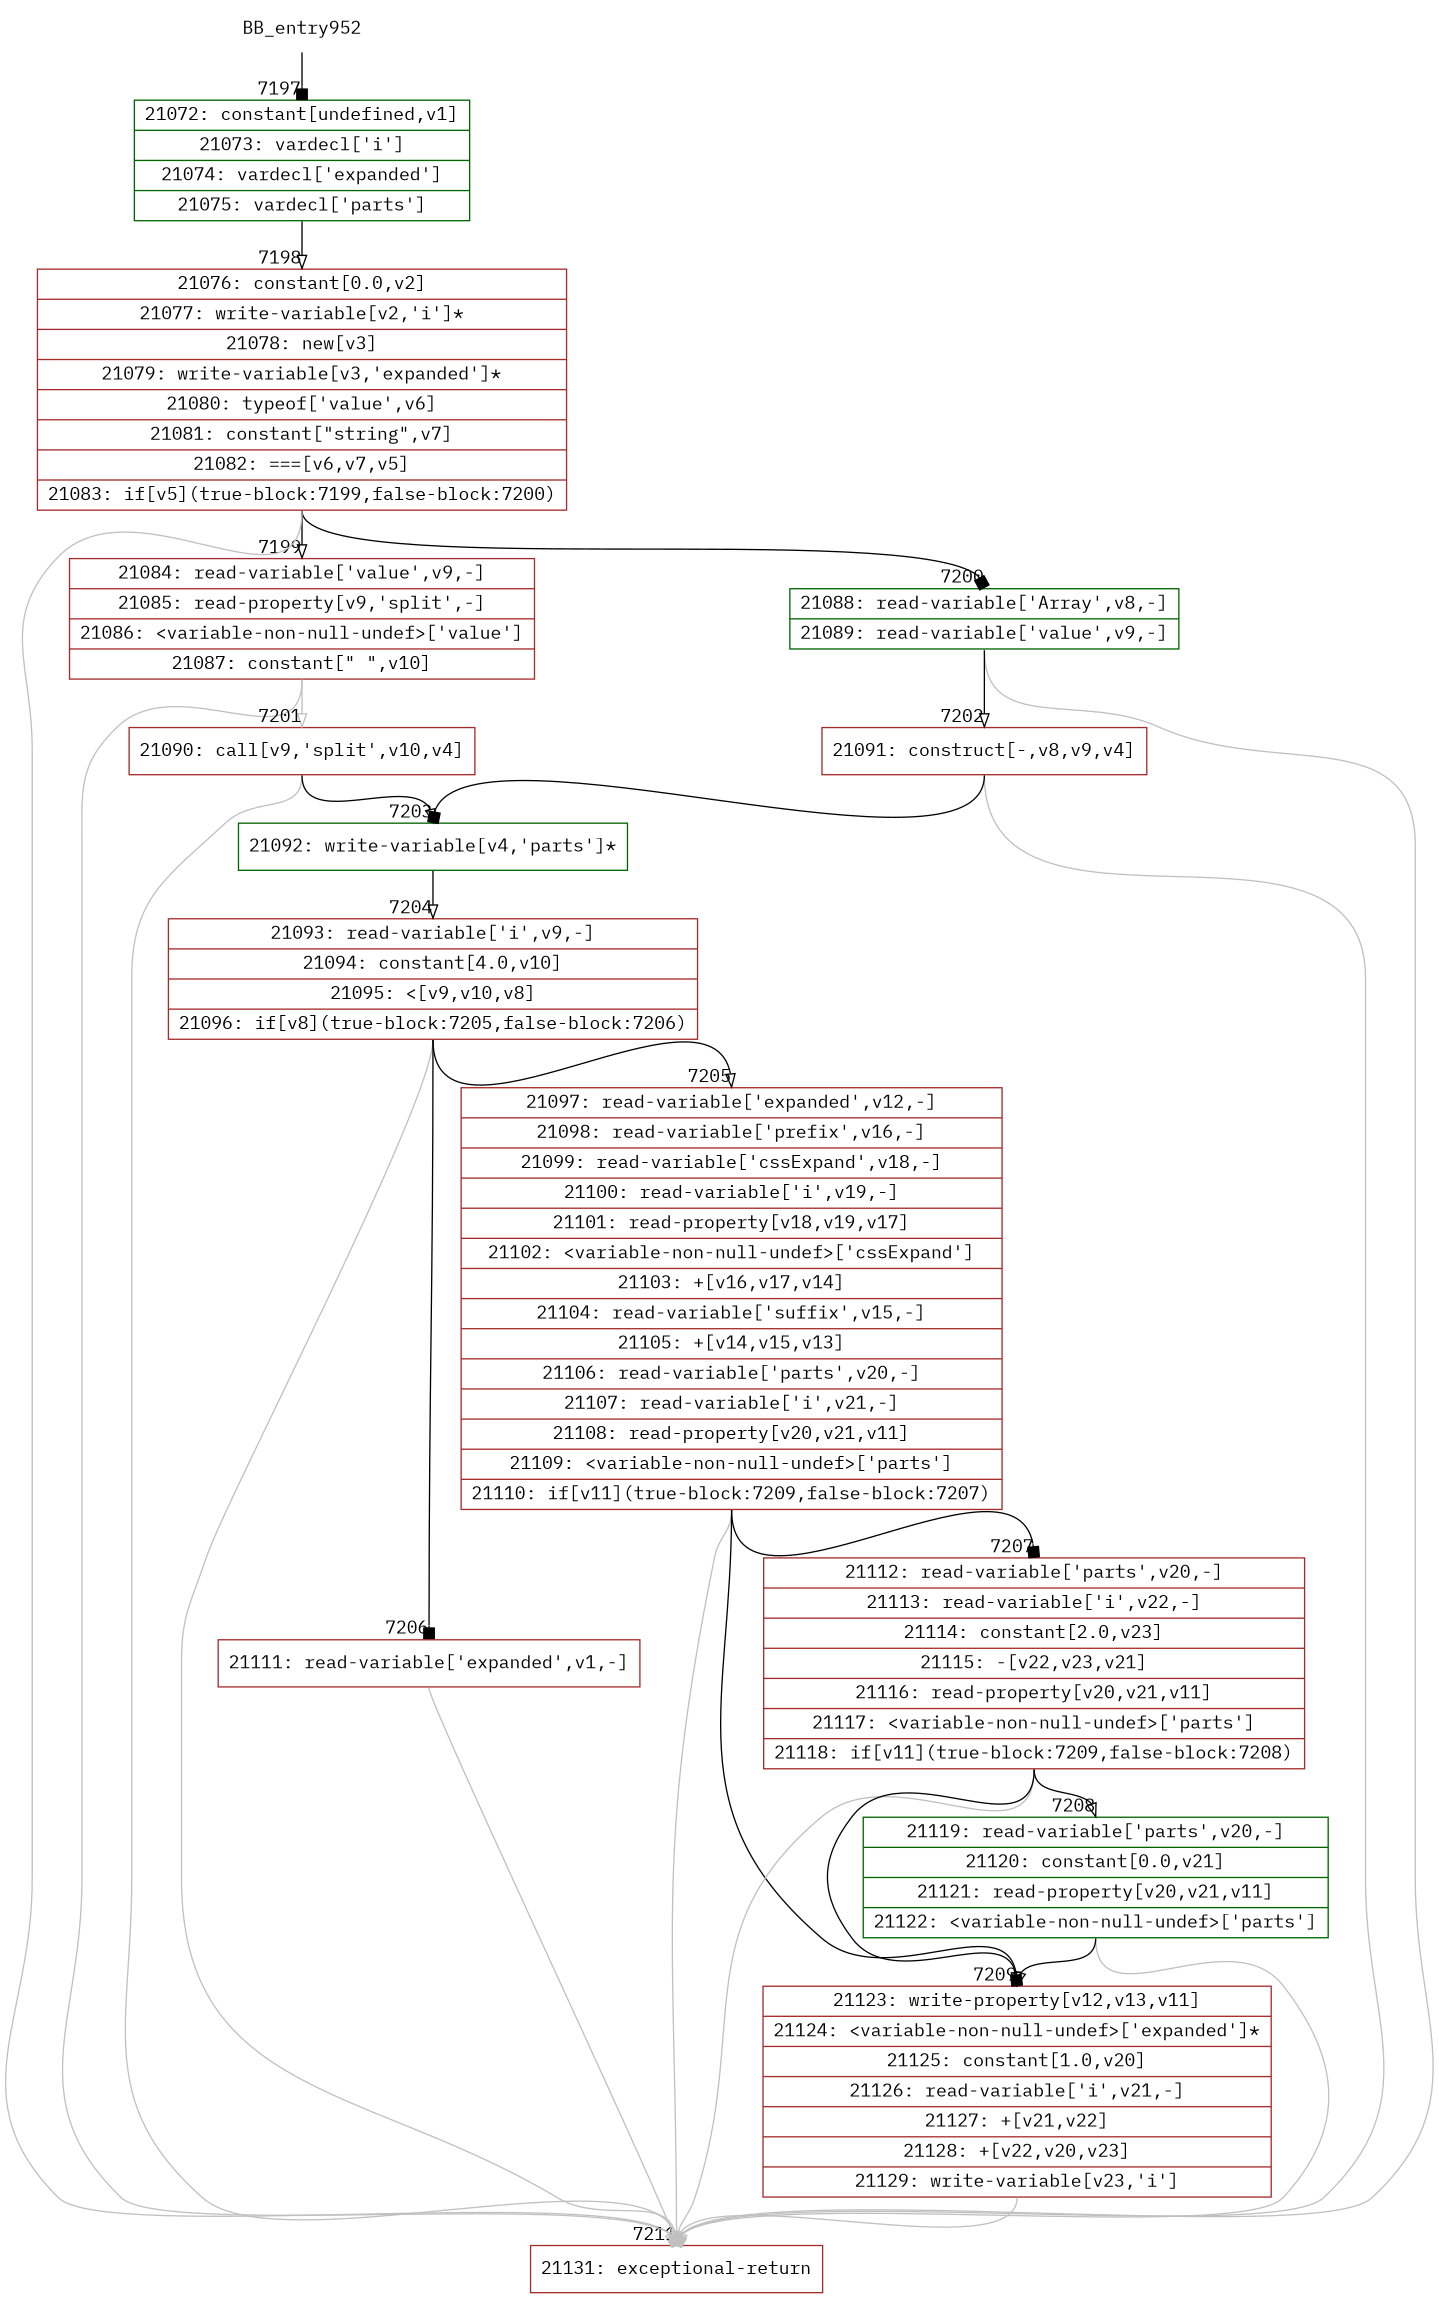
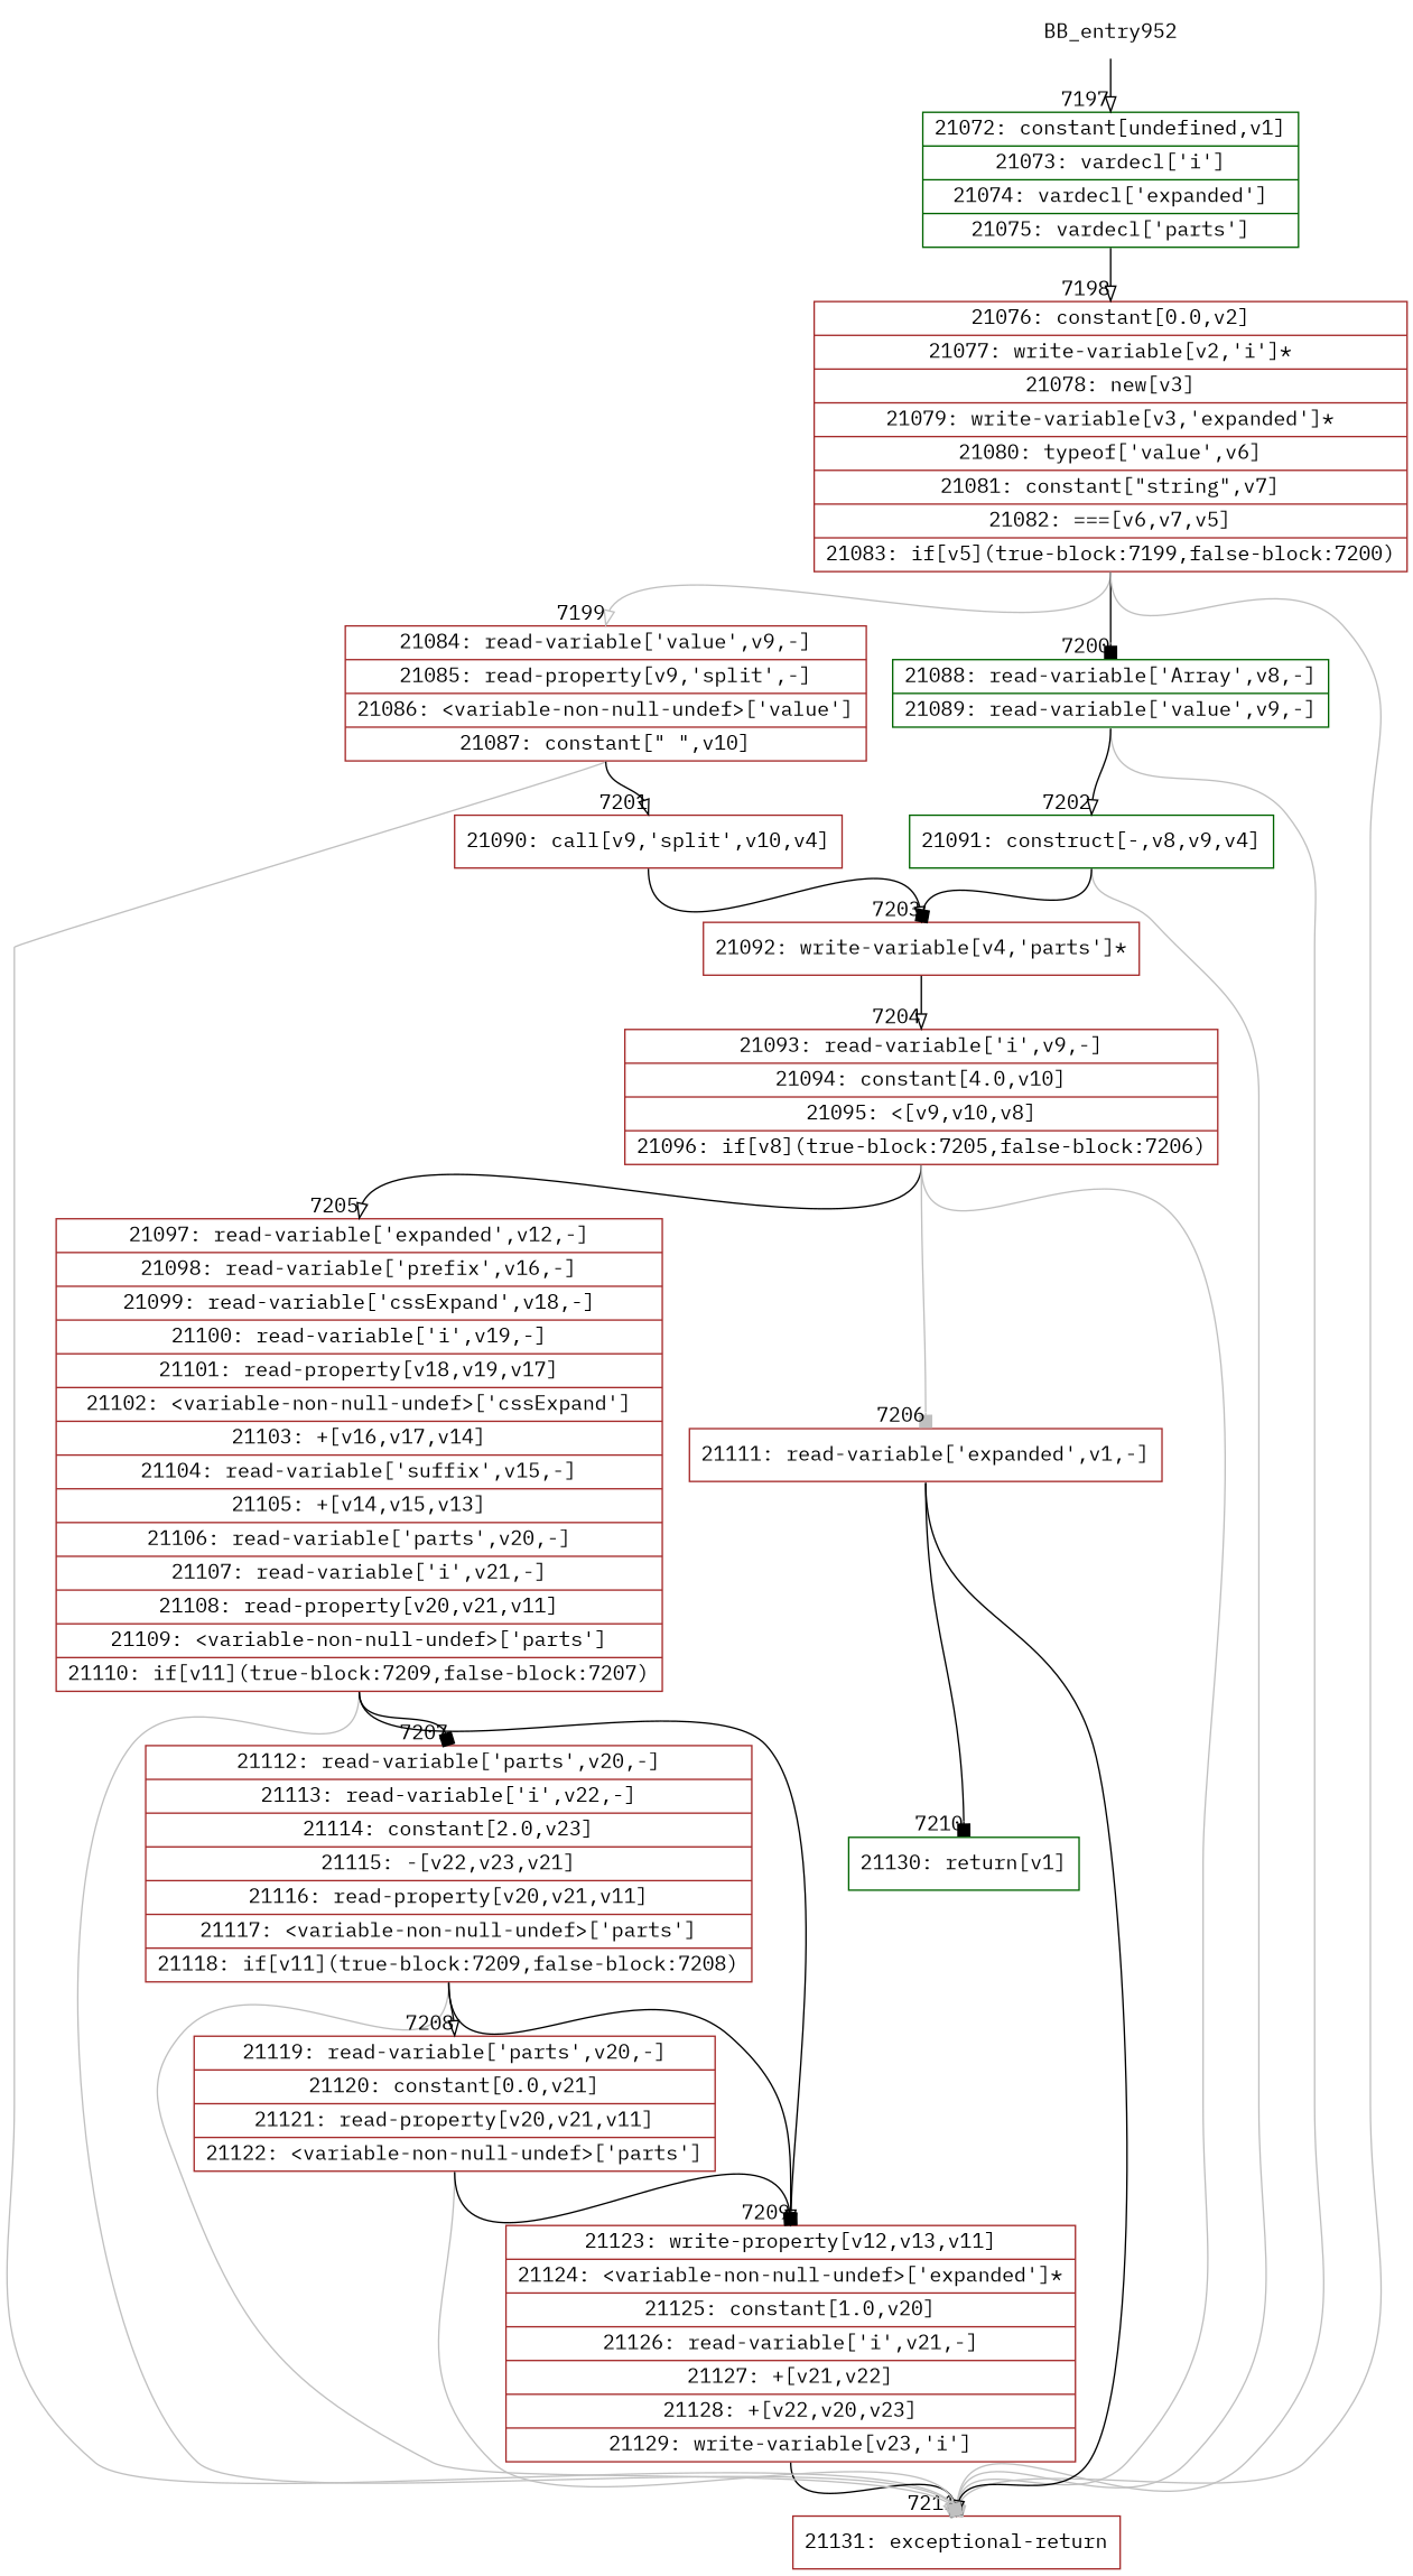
  digraph {
    fontname="IBM Plex Mono"
    rankdir=TD
    node [color=brown fontname="IBM Plex Mono" shape=record]
    edge [arrowhead=box fontname="IBM Plex Mono" headport=n tailport=s]
    n1 [color=darkgreen label=BB_entry952 shape=none]
    n2 [color=darkgreen label="{21072: constant[undefined,v1]|21073: vardecl['i']|21074: vardecl['expanded']|21075: vardecl['parts']}"]
    n3 [label="{21076: constant[0.0,v2]|21077: write-variable[v2,'i']*|21078: new[v3]|21079: write-variable[v3,'expanded']*|21080: typeof['value',v6]|21081: constant[\"string\",v7]|21082: ===[v6,v7,v5]|21083: if[v5](true-block:7199,false-block:7200)}"]
    n4 [label="{21084: read-variable['value',v9,-]|21085: read-property[v9,'split',-]|21086: \<variable-non-null-undef\>['value']|21087: constant[\" \",v10]}"]
    n5 [color=darkgreen label="{21088: read-variable['Array',v8,-]|21089: read-variable['value',v9,-]}"]
    n6 [label="{21131: exceptional-return}"]
    n7 [label="{21090: call[v9,'split',v10,v4]}"]
-   n8 [label="{21091: construct[-,v8,v9,v4]}"]
-   n9 [color=darkgreen label="{21092: write-variable[v4,'parts']*}"]
+   n8 [color=darkgreen label="{21091: construct[-,v8,v9,v4]}"]
+   n9 [label="{21092: write-variable[v4,'parts']*}"]
    n10 [label="{21093: read-variable['i',v9,-]|21094: constant[4.0,v10]|21095: \<[v9,v10,v8]|21096: if[v8](true-block:7205,false-block:7206)}"]
    n11 [label="{21097: read-variable['expanded',v12,-]|21098: read-variable['prefix',v16,-]|21099: read-variable['cssExpand',v18,-]|21100: read-variable['i',v19,-]|21101: read-property[v18,v19,v17]|21102: \<variable-non-null-undef\>['cssExpand']|21103: +[v16,v17,v14]|21104: read-variable['suffix',v15,-]|21105: +[v14,v15,v13]|21106: read-variable['parts',v20,-]|21107: read-variable['i',v21,-]|21108: read-property[v20,v21,v11]|21109: \<variable-non-null-undef\>['parts']|21110: if[v11](true-block:7209,false-block:7207)}"]
    n12 [label="{21111: read-variable['expanded',v1,-]}"]
    n13 [label="{21123: write-property[v12,v13,v11]|21124: \<variable-non-null-undef\>['expanded']*|21125: constant[1.0,v20]|21126: read-variable['i',v21,-]|21127: +[v21,v22]|21128: +[v22,v20,v23]|21129: write-variable[v23,'i']}"]
    n14 [label="{21112: read-variable['parts',v20,-]|21113: read-variable['i',v22,-]|21114: constant[2.0,v23]|21115: -[v22,v23,v21]|21116: read-property[v20,v21,v11]|21117: \<variable-non-null-undef\>['parts']|21118: if[v11](true-block:7209,false-block:7208)}"]
-   n16 [color=darkgreen label="{21119: read-variable['parts',v20,-]|21120: constant[0.0,v21]|21121: read-property[v20,v21,v11]|21122: \<variable-non-null-undef\>['parts']}"]
-   n1 -> n2 [headlabel="    7197"]
+   n15 [color=darkgreen label="{21130: return[v1]}"]
+   n16 [label="{21119: read-variable['parts',v20,-]|21120: constant[0.0,v21]|21121: read-property[v20,v21,v11]|21122: \<variable-non-null-undef\>['parts']}"]
+   n1 -> n2 [arrowhead=onormal headlabel="    7197"]
    n2 -> n3 [arrowhead=onormal headlabel="      7198"]
-   n3 -> n4 [arrowhead=onormal headlabel="      7199"]
+   n3 -> n4 [arrowhead=onormal headlabel="      7199" color=gray]
    n3 -> n5 [headlabel="      7200"]
    n3 -> n6 [color=gray headlabel="      7211"]
    n4 -> n6 [arrowhead=onormal color=gray]
-   n4 -> n7 [arrowhead=onormal headlabel="      7201" color=gray]
+   n4 -> n7 [arrowhead=onormal headlabel="      7201"]
    n5 -> n6 [color=gray]
    n5 -> n8 [arrowhead=onormal headlabel="      7202"]
-   n7 -> n6 [color=gray]
    n7 -> n9 [arrowhead=onormal headlabel="      7203"]
    n8 -> n6 [arrowhead=onormal color=gray]
    n8 -> n9
    n9 -> n10 [arrowhead=onormal headlabel="      7204"]
    n10 -> n6 [color=gray]
    n10 -> n11 [arrowhead=onormal headlabel="      7205"]
-   n10 -> n12 [headlabel="      7206"]
+   n10 -> n12 [headlabel="      7206" color=gray]
    n11 -> n6 [color=gray]
-   n11 -> n13 [arrowhead=onormal headlabel="      7209"]
+   n11 -> n13 [headlabel="      7209"]
    n11 -> n14 [headlabel="      7207"]
-   n12 -> n6 [arrowhead=onormal color=gray]
-   n13 -> n6 [color=gray]
+   n12 -> n6 [arrowhead=onormal color=black]
+   n12 -> n15 [headlabel="      7210"]
+   n13 -> n6 [color=black]
    n14 -> n6 [arrowhead=onormal color=gray]
-   n14 -> n13
+   n14 -> n13 [arrowhead=onormal]
    n14 -> n16 [arrowhead=onormal headlabel="      7208"]
    n16 -> n6 [color=gray]
-   n16 -> n13 [arrowhead=onormal]
+   n16 -> n13
  }
